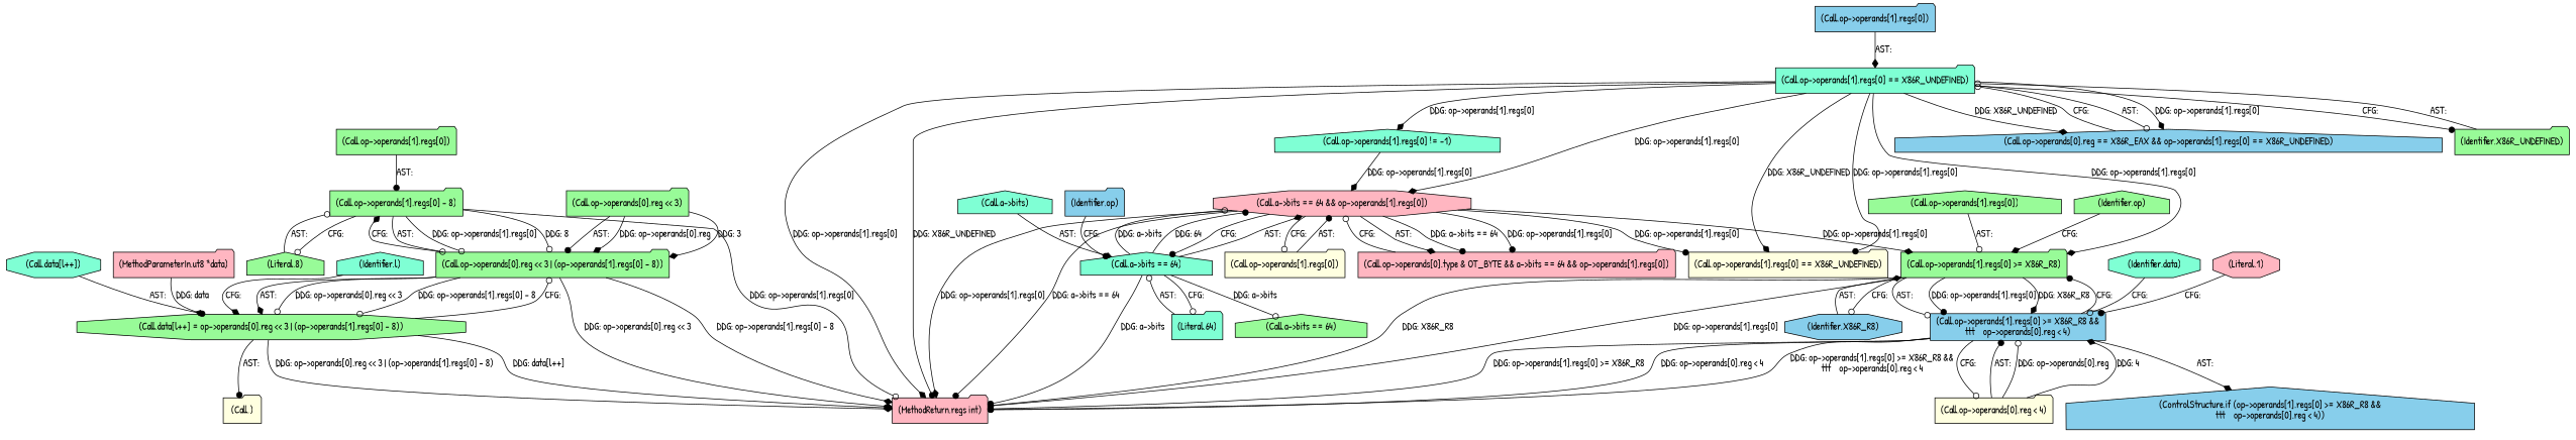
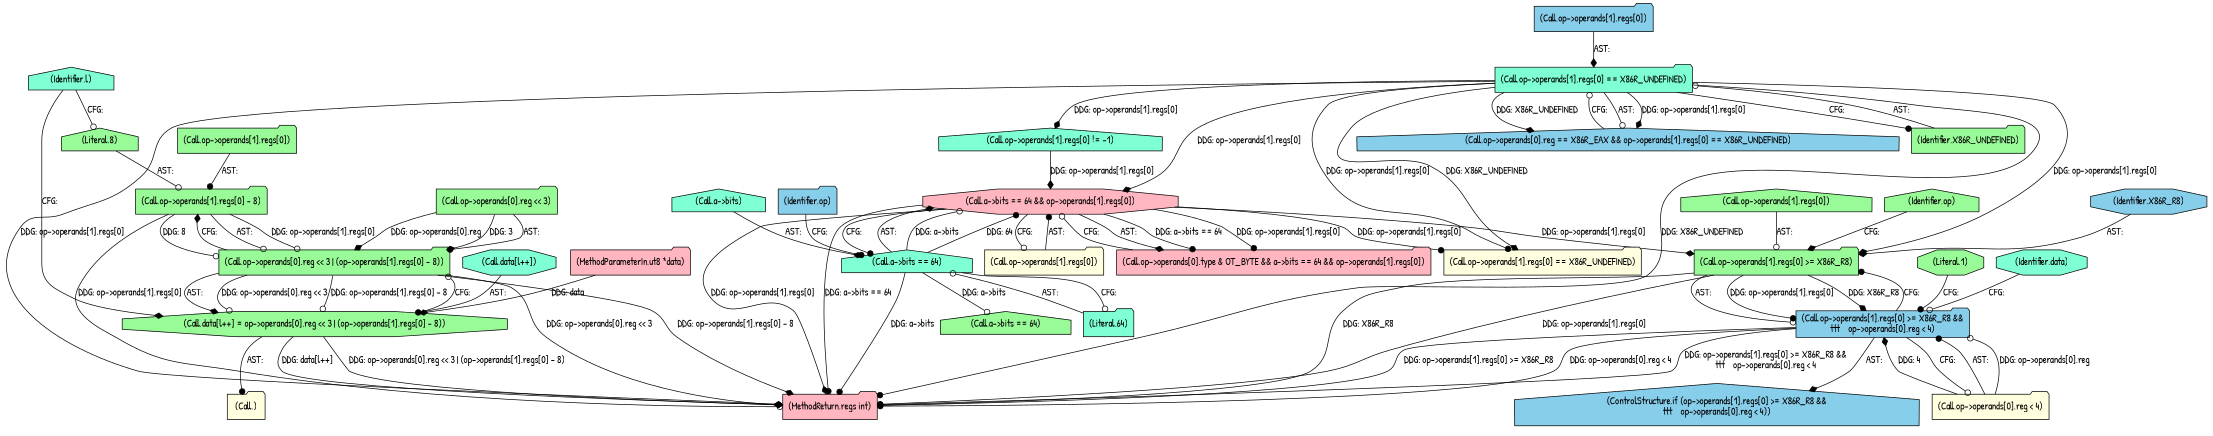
  digraph {
    fontname="Patrick Hand"
    node [fillcolor=palegreen fontname="Patrick Hand" shape=folder style=filled]
    edge [arrowhead=diamond fontname="Patrick Hand"]
    n1 [label="(Call,op->operands[1].regs[0] >= X86R_R8)"]
    n2 [fillcolor=skyblue label="(Call,op->operands[1].regs[0] >= X86R_R8 &&\n\t\t\t    op->operands[0].reg < 4)"]
    n3 [fillcolor=lightpink label="(MethodReturn,regs int)"]
    n4 [fillcolor=skyblue label="(Identifier,X86R_R8)" shape=octagon]
    n5 [fillcolor=lightyellow label="(Call,op->operands[0].reg < 4)"]
    n6 [fillcolor=skyblue label="(ControlStructure,if (op->operands[1].regs[0] >= X86R_R8 &&\n\t\t\t    op->operands[0].reg < 4))" shape=house]
    n7 [label="(Call,op->operands[1].regs[0] - 8)"]
    n8 [label="(Call,op->operands[0].reg << 3 | (op->operands[1].regs[0] - 8))"]
    n9 [label="(Literal,8)" shape=house]
    n10 [fillcolor=lightpink label="(Call,a->bits == 64 && op->operands[1].regs[0])" shape=octagon]
    n11 [fillcolor=aquamarine label="(Call,a->bits == 64)" shape=house]
    n12 [fillcolor=lightyellow label="(Call,op->operands[1].regs[0] == X86R_UNDEFINED)"]
    n13 [fillcolor=lightyellow label="(Call,op->operands[1].regs[0])"]
    n14 [fillcolor=lightpink label="(Call,op->operands[0].type & OT_BYTE && a->bits == 64 && op->operands[1].regs[0])"]
    n15 [fillcolor=aquamarine label="(Literal,64)"]
    n16 [label="(Call,a->bits == 64)" shape=house]
    n17 [fillcolor=aquamarine label="(Call,op->operands[1].regs[0] != -1)" shape=house]
    n18 [fillcolor=aquamarine label="(Call,op->operands[1].regs[0] == X86R_UNDEFINED)"]
    n19 [fillcolor=skyblue label="(Call,op->operands[0].reg == X86R_EAX && op->operands[1].regs[0] == X86R_UNDEFINED)" shape=house]
    n20 [label="(Identifier,X86R_UNDEFINED)"]
    n21 [label="(Call,data[l++] = op->operands[0].reg << 3 | (op->operands[1].regs[0] - 8))" shape=octagon]
    n22 [fillcolor=lightyellow label="(Call,)"]
    n23 [fillcolor=aquamarine label="(Call,data[l++])" shape=octagon]
    n24 [fillcolor=skyblue label="(Call,op->operands[1].regs[0])"]
    n25 [label="(Call,op->operands[1].regs[0])"]
    n26 [fillcolor=lightpink label="(MethodParameterIn,ut8 *data)"]
    n27 [label="(Call,op->operands[1].regs[0])" shape=house]
-   n28 [fillcolor=lightpink label="(Literal,1)" shape=octagon]
+   n28 [label="(Literal,1)" shape=octagon]
    n29 [label="(Identifier,op)" shape=house]
    n30 [fillcolor=aquamarine label="(Identifier,data)" shape=octagon]
    n31 [fillcolor=aquamarine label="(Call,a->bits)" shape=house]
    n32 [fillcolor=skyblue label="(Identifier,op)"]
    n33 [fillcolor=aquamarine label="(Identifier,l)" shape=house]
    n34 [label="(Call,op->operands[0].reg << 3)"]
    n1 -> n2 [arrowhead=odot label="AST: "]
    n1 -> n2 [arrowhead=dot label="DDG: op->operands[1].regs[0]"]
    n1 -> n2 [label="DDG: X86R_R8"]
    n1 -> n3 [arrowhead=odot label="DDG: X86R_R8"]
    n1 -> n3 [arrowhead=dot label="DDG: op->operands[1].regs[0]"]
-   n1 -> n4 [arrowhead=odot label="CFG: "]
    n2 -> n1 [arrowhead=dot label="CFG: "]
    n2 -> n3 [arrowhead=odot label="DDG: op->operands[1].regs[0] >= X86R_R8"]
    n2 -> n3 [arrowhead=dot label="DDG: op->operands[0].reg < 4"]
    n2 -> n3 [arrowhead=odot label="DDG: op->operands[1].regs[0] >= X86R_R8 &&\n\t\t\t    op->operands[0].reg < 4"]
    n2 -> n5 [arrowhead=odot label="CFG: "]
    n2 -> n6 [label="AST: "]
    n4 -> n1 [label="AST: "]
    n5 -> n2 [arrowhead=dot label="AST: "]
    n5 -> n2 [arrowhead=odot label="DDG: op->operands[0].reg"]
    n5 -> n2 [label="DDG: 4"]
    n7 -> n3 [arrowhead=odot label="DDG: op->operands[1].regs[0]"]
    n7 -> n8 [arrowhead=odot label="AST: "]
    n7 -> n8 [arrowhead=odot label="DDG: op->operands[1].regs[0]"]
    n7 -> n8 [arrowhead=odot label="DDG: 8"]
-   n7 -> n9 [arrowhead=odot label="CFG: "]
+   n33 -> n9 [arrowhead=odot label="CFG: "]
    n8 -> n3 [label="DDG: op->operands[0].reg << 3"]
    n8 -> n3 [label="DDG: op->operands[1].regs[0] - 8"]
    n8 -> n7 [label="CFG: "]
    n8 -> n21 [label="AST: "]
    n8 -> n21 [arrowhead=odot label="DDG: op->operands[0].reg << 3"]
    n8 -> n21 [arrowhead=odot label="DDG: op->operands[1].regs[0] - 8"]
    n9 -> n7 [arrowhead=odot label="AST: "]
    n10 -> n1 [label="DDG: op->operands[1].regs[0]"]
    n10 -> n3 [label="DDG: op->operands[1].regs[0]"]
    n10 -> n3 [arrowhead=dot label="DDG: a->bits == 64"]
    n10 -> n11 [arrowhead=dot label="CFG: "]
    n10 -> n12 [arrowhead=dot label="DDG: op->operands[1].regs[0]"]
    n10 -> n13 [arrowhead=odot label="CFG: "]
    n10 -> n14 [label="AST: "]
    n10 -> n14 [arrowhead=dot label="DDG: a->bits == 64"]
    n10 -> n14 [arrowhead=dot label="DDG: op->operands[1].regs[0]"]
    n11 -> n3 [arrowhead=dot label="DDG: a->bits"]
    n11 -> n10 [label="AST: "]
    n11 -> n10 [arrowhead=odot label="DDG: a->bits"]
    n11 -> n10 [arrowhead=dot label="DDG: 64"]
    n11 -> n15 [arrowhead=odot label="CFG: "]
    n11 -> n16 [arrowhead=odot label="DDG: a->bits"]
    n13 -> n10 [arrowhead=dot label="AST: "]
    n14 -> n10 [arrowhead=odot label="CFG: "]
    n15 -> n11 [arrowhead=odot label="AST: "]
    n17 -> n10 [label="DDG: op->operands[1].regs[0]"]
    n18 -> n1 [label="DDG: op->operands[1].regs[0]"]
    n18 -> n3 [label="DDG: op->operands[1].regs[0]"]
    n18 -> n3 [arrowhead=dot label="DDG: X86R_UNDEFINED"]
    n18 -> n10 [label="DDG: op->operands[1].regs[0]"]
    n18 -> n12 [arrowhead=dot label="DDG: op->operands[1].regs[0]"]
    n18 -> n12 [label="DDG: X86R_UNDEFINED"]
    n18 -> n17 [label="DDG: op->operands[1].regs[0]"]
    n18 -> n19 [arrowhead=odot label="AST: "]
    n18 -> n19 [label="DDG: op->operands[1].regs[0]"]
    n18 -> n19 [label="DDG: X86R_UNDEFINED"]
    n18 -> n20 [arrowhead=dot label="CFG: "]
    n19 -> n18 [arrowhead=odot label="CFG: "]
    n20 -> n18 [arrowhead=odot label="AST: "]
    n21 -> n3 [label="DDG: data[l++]"]
    n21 -> n3 [label="DDG: op->operands[0].reg << 3 | (op->operands[1].regs[0] - 8)"]
    n21 -> n8 [arrowhead=odot label="CFG: "]
    n21 -> n22 [arrowhead=dot label="AST: "]
    n23 -> n21 [arrowhead=dot label="AST: "]
    n24 -> n18 [label="AST: "]
    n25 -> n7 [arrowhead=dot label="AST: "]
    n26 -> n21 [label="DDG: data"]
    n27 -> n1 [arrowhead=odot label="AST: "]
    n28 -> n2 [arrowhead=dot label="CFG: "]
    n29 -> n1 [label="CFG: "]
    n30 -> n2 [arrowhead=odot label="CFG: "]
    n31 -> n11 [label="AST: "]
    n32 -> n11 [arrowhead=dot label="CFG: "]
    n33 -> n21 [label="CFG: "]
    n34 -> n8 [arrowhead=dot label="AST: "]
    n34 -> n8 [label="DDG: op->operands[0].reg"]
    n34 -> n8 [label="DDG: 3"]
  }
